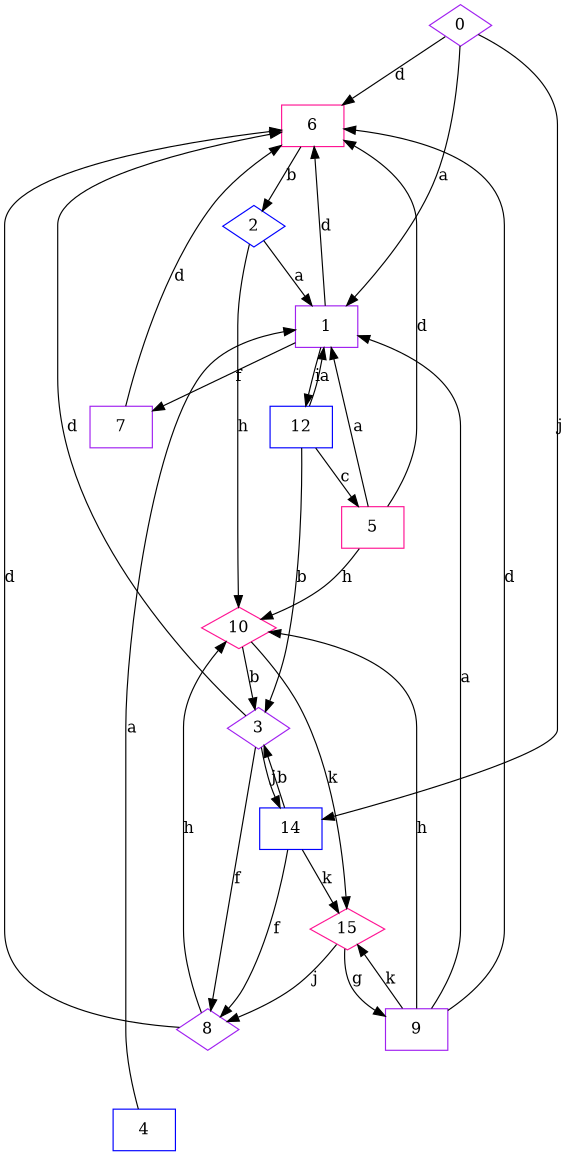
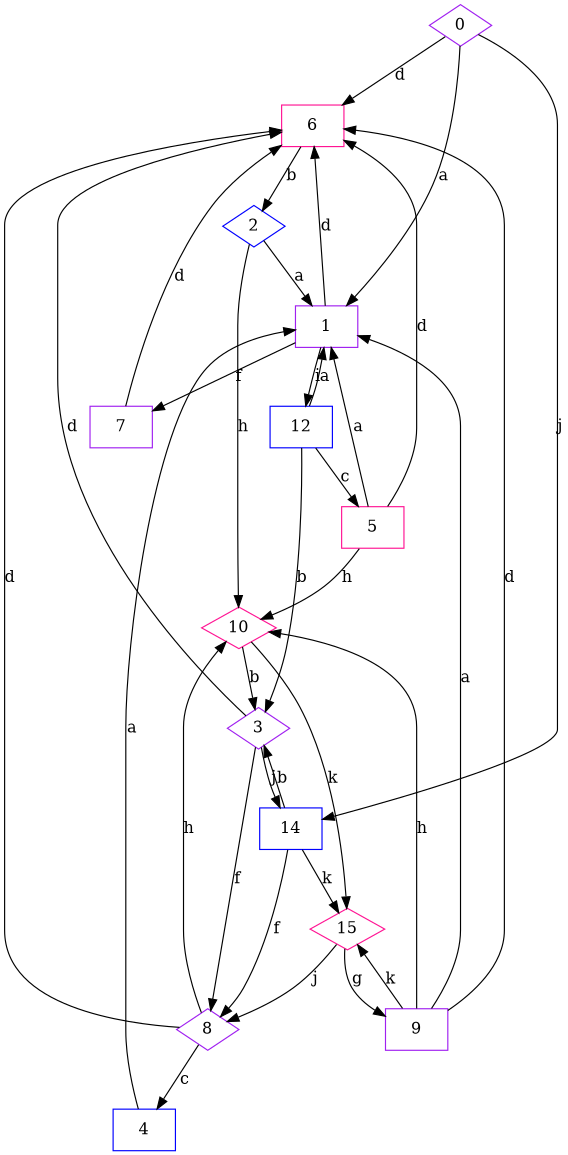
  strict digraph {
    node [color=purple shape=box]
    6 [color=deeppink]
    1
    7
    12 [color=blue]
    2 [color=blue shape=diamond]
    3 [shape=diamond]
    5 [color=deeppink]
    10 [color=deeppink shape=diamond]
    15 [color=deeppink shape=diamond]
    8 [shape=diamond]
    14 [color=blue]
    4 [color=blue]
    9
    0 [shape=diamond]
    6 -> 2 [label=b]
    1 -> 6 [label=d]
    1 -> 7 [label=f]
    1 -> 12 [label=i]
    7 -> 6 [label=d]
    12 -> 1 [label=a]
    12 -> 3 [label=b]
    12 -> 5 [label=c]
    2 -> 1 [label=a]
    2 -> 10 [label=h]
    3 -> 6 [label=d]
    3 -> 8 [label=f]
    3 -> 14 [label=j]
    5 -> 6 [label=d]
    5 -> 1 [label=a]
    5 -> 10 [label=h]
    10 -> 3 [label=b]
    10 -> 15 [label=k]
    15 -> 8 [label=j]
    15 -> 9 [label=g]
    8 -> 6 [label=d]
    8 -> 10 [label=h]
+   8 -> 4 [label=c]
    14 -> 3 [label=b]
    14 -> 15 [label=k]
    14 -> 8 [label=f]
    4 -> 1 [label=a]
    9 -> 6 [label=d]
    9 -> 1 [label=a]
    9 -> 10 [label=h]
    9 -> 15 [label=k]
    0 -> 6 [label=d]
    0 -> 1 [label=a]
    0 -> 14 [label=j]
  }
